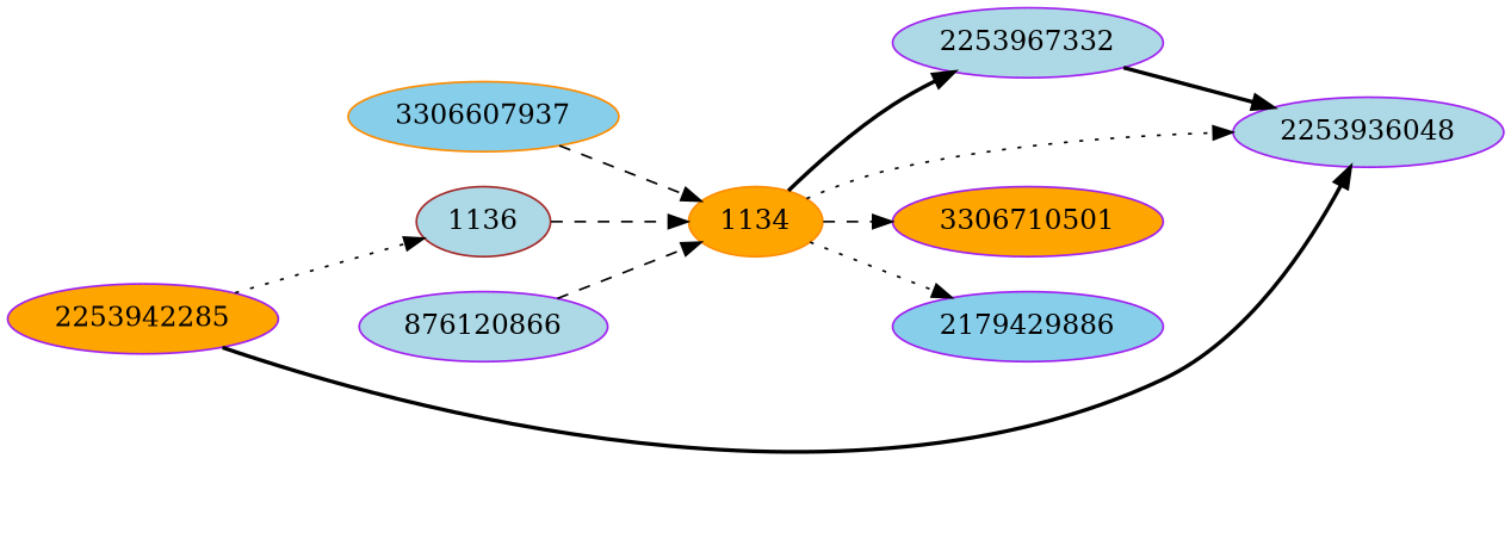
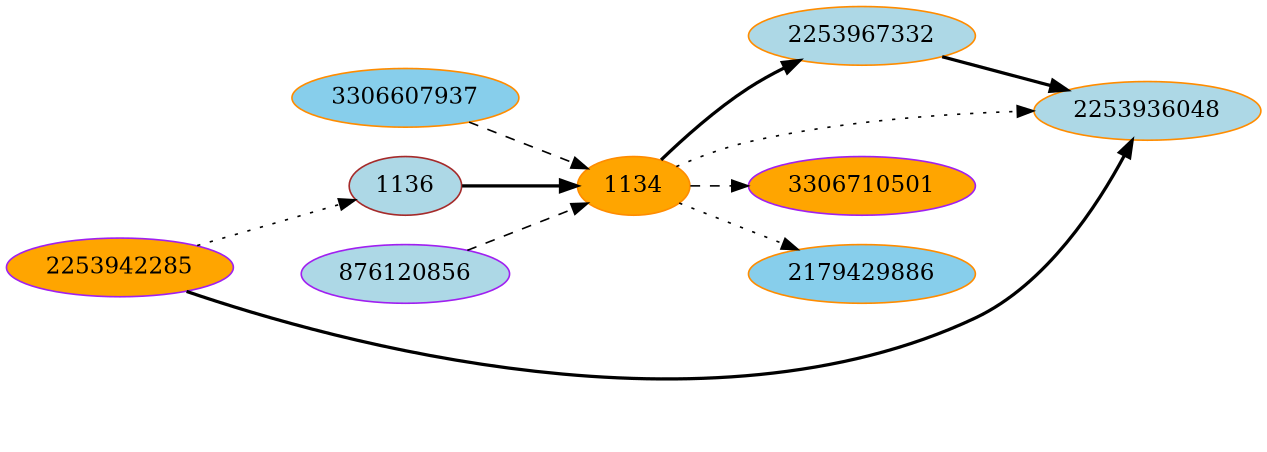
  strict digraph {
    rankdir=LR
    node [color=darkorange fillcolor=lightblue style=filled]
    edge [style=bold]
    3306607937 [fillcolor=skyblue]
    1134 [fillcolor=orange]
-   2253967332 [color=purple]
-   2253936048 [color=purple]
+   2253967332
+   2253936048
    3306710501 [color=purple fillcolor=orange]
-   2179429886 [color=purple fillcolor=skyblue]
-   876120866 [color=purple]
+   2179429886 [fillcolor=skyblue]
+   876120866 [color=purple label=876120856]
    2253942285 [color=purple fillcolor=orange]
    1136 [color=brown]
    3306607937 -> 1134 [style=dashed]
    1134 -> 2253967332
    1134 -> 2253936048 [style=dotted]
    1134 -> 3306710501 [style=dashed]
    1134 -> 2179429886 [style=dotted]
    2253967332 -> 2253936048
    876120866 -> 1134 [style=dashed]
    2253942285 -> 2253936048
    2253942285 -> 1136 [style=dotted]
-   1136 -> 1134 [style=dashed]
+   1136 -> 1134
  }
